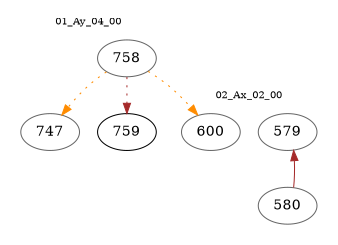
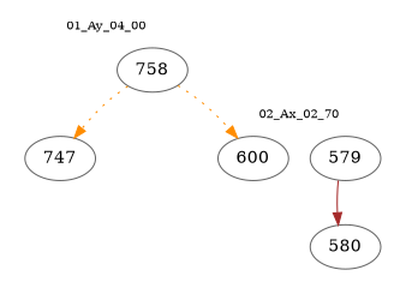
  digraph {
    node [color=gray40]
    edge [color=darkorange style=dotted]
    n1 [label=758]
    n2 [label=747]
-   n3 [color=black label=759]
    n4 [label=579]
    n5 [label=600]
    n6 [label=580]
    subgraph cluster_1 {
      color=white
      fontsize=10
      label="01_Ay_04_00"
      n1
      n2
-     n3
    }
    subgraph cluster_2 {
      color=white
      fontsize=10
-     label="02_Ax_02_00"
+     label="02_Ax_02_70"
      n4
      n5
      n6
    }
    n1 -> n2
-   n1 -> n3 [color=brown]
    n1 -> n5
-   n6 -> n4 [color=brown style=solid]
+   n4 -> n6 [color=brown style=solid]
  }
